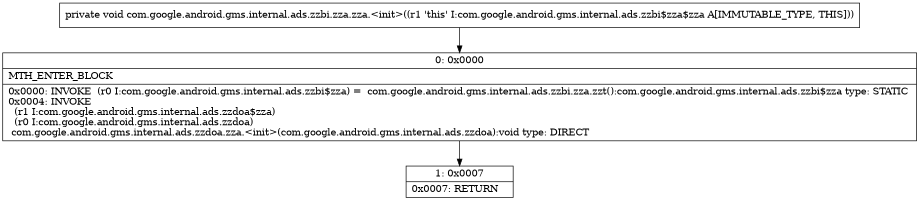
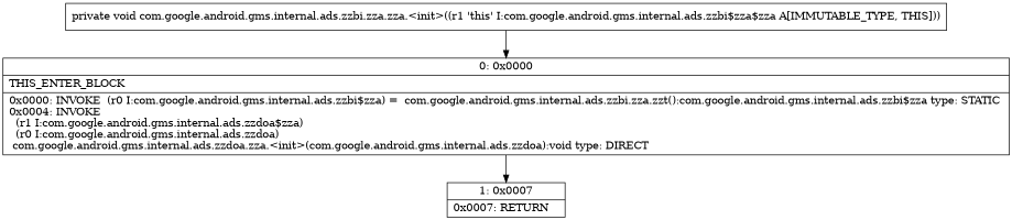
  digraph {
    node [shape=record]
-   n1 [label="{0\:\ 0x0000|MTH_ENTER_BLOCK\l|0x0000: INVOKE  (r0 I:com.google.android.gms.internal.ads.zzbi$zza) =  com.google.android.gms.internal.ads.zzbi.zza.zzt():com.google.android.gms.internal.ads.zzbi$zza type: STATIC \l0x0004: INVOKE  \l  (r1 I:com.google.android.gms.internal.ads.zzdoa$zza)\l  (r0 I:com.google.android.gms.internal.ads.zzdoa)\l com.google.android.gms.internal.ads.zzdoa.zza.\<init\>(com.google.android.gms.internal.ads.zzdoa):void type: DIRECT \l}"]
+   n1 [label="{0\:\ 0x0000|THIS_ENTER_BLOCK\l|0x0000: INVOKE  (r0 I:com.google.android.gms.internal.ads.zzbi$zza) =  com.google.android.gms.internal.ads.zzbi.zza.zzt():com.google.android.gms.internal.ads.zzbi$zza type: STATIC \l0x0004: INVOKE  \l  (r1 I:com.google.android.gms.internal.ads.zzdoa$zza)\l  (r0 I:com.google.android.gms.internal.ads.zzdoa)\l com.google.android.gms.internal.ads.zzdoa.zza.\<init\>(com.google.android.gms.internal.ads.zzdoa):void type: DIRECT \l}"]
    n2 [label="{1\:\ 0x0007|0x0007: RETURN   \l}"]
    n3 [label="{private void com.google.android.gms.internal.ads.zzbi.zza.zza.\<init\>((r1 'this' I:com.google.android.gms.internal.ads.zzbi$zza$zza A[IMMUTABLE_TYPE, THIS])) }"]
    n1 -> n2
    n3 -> n1
  }
